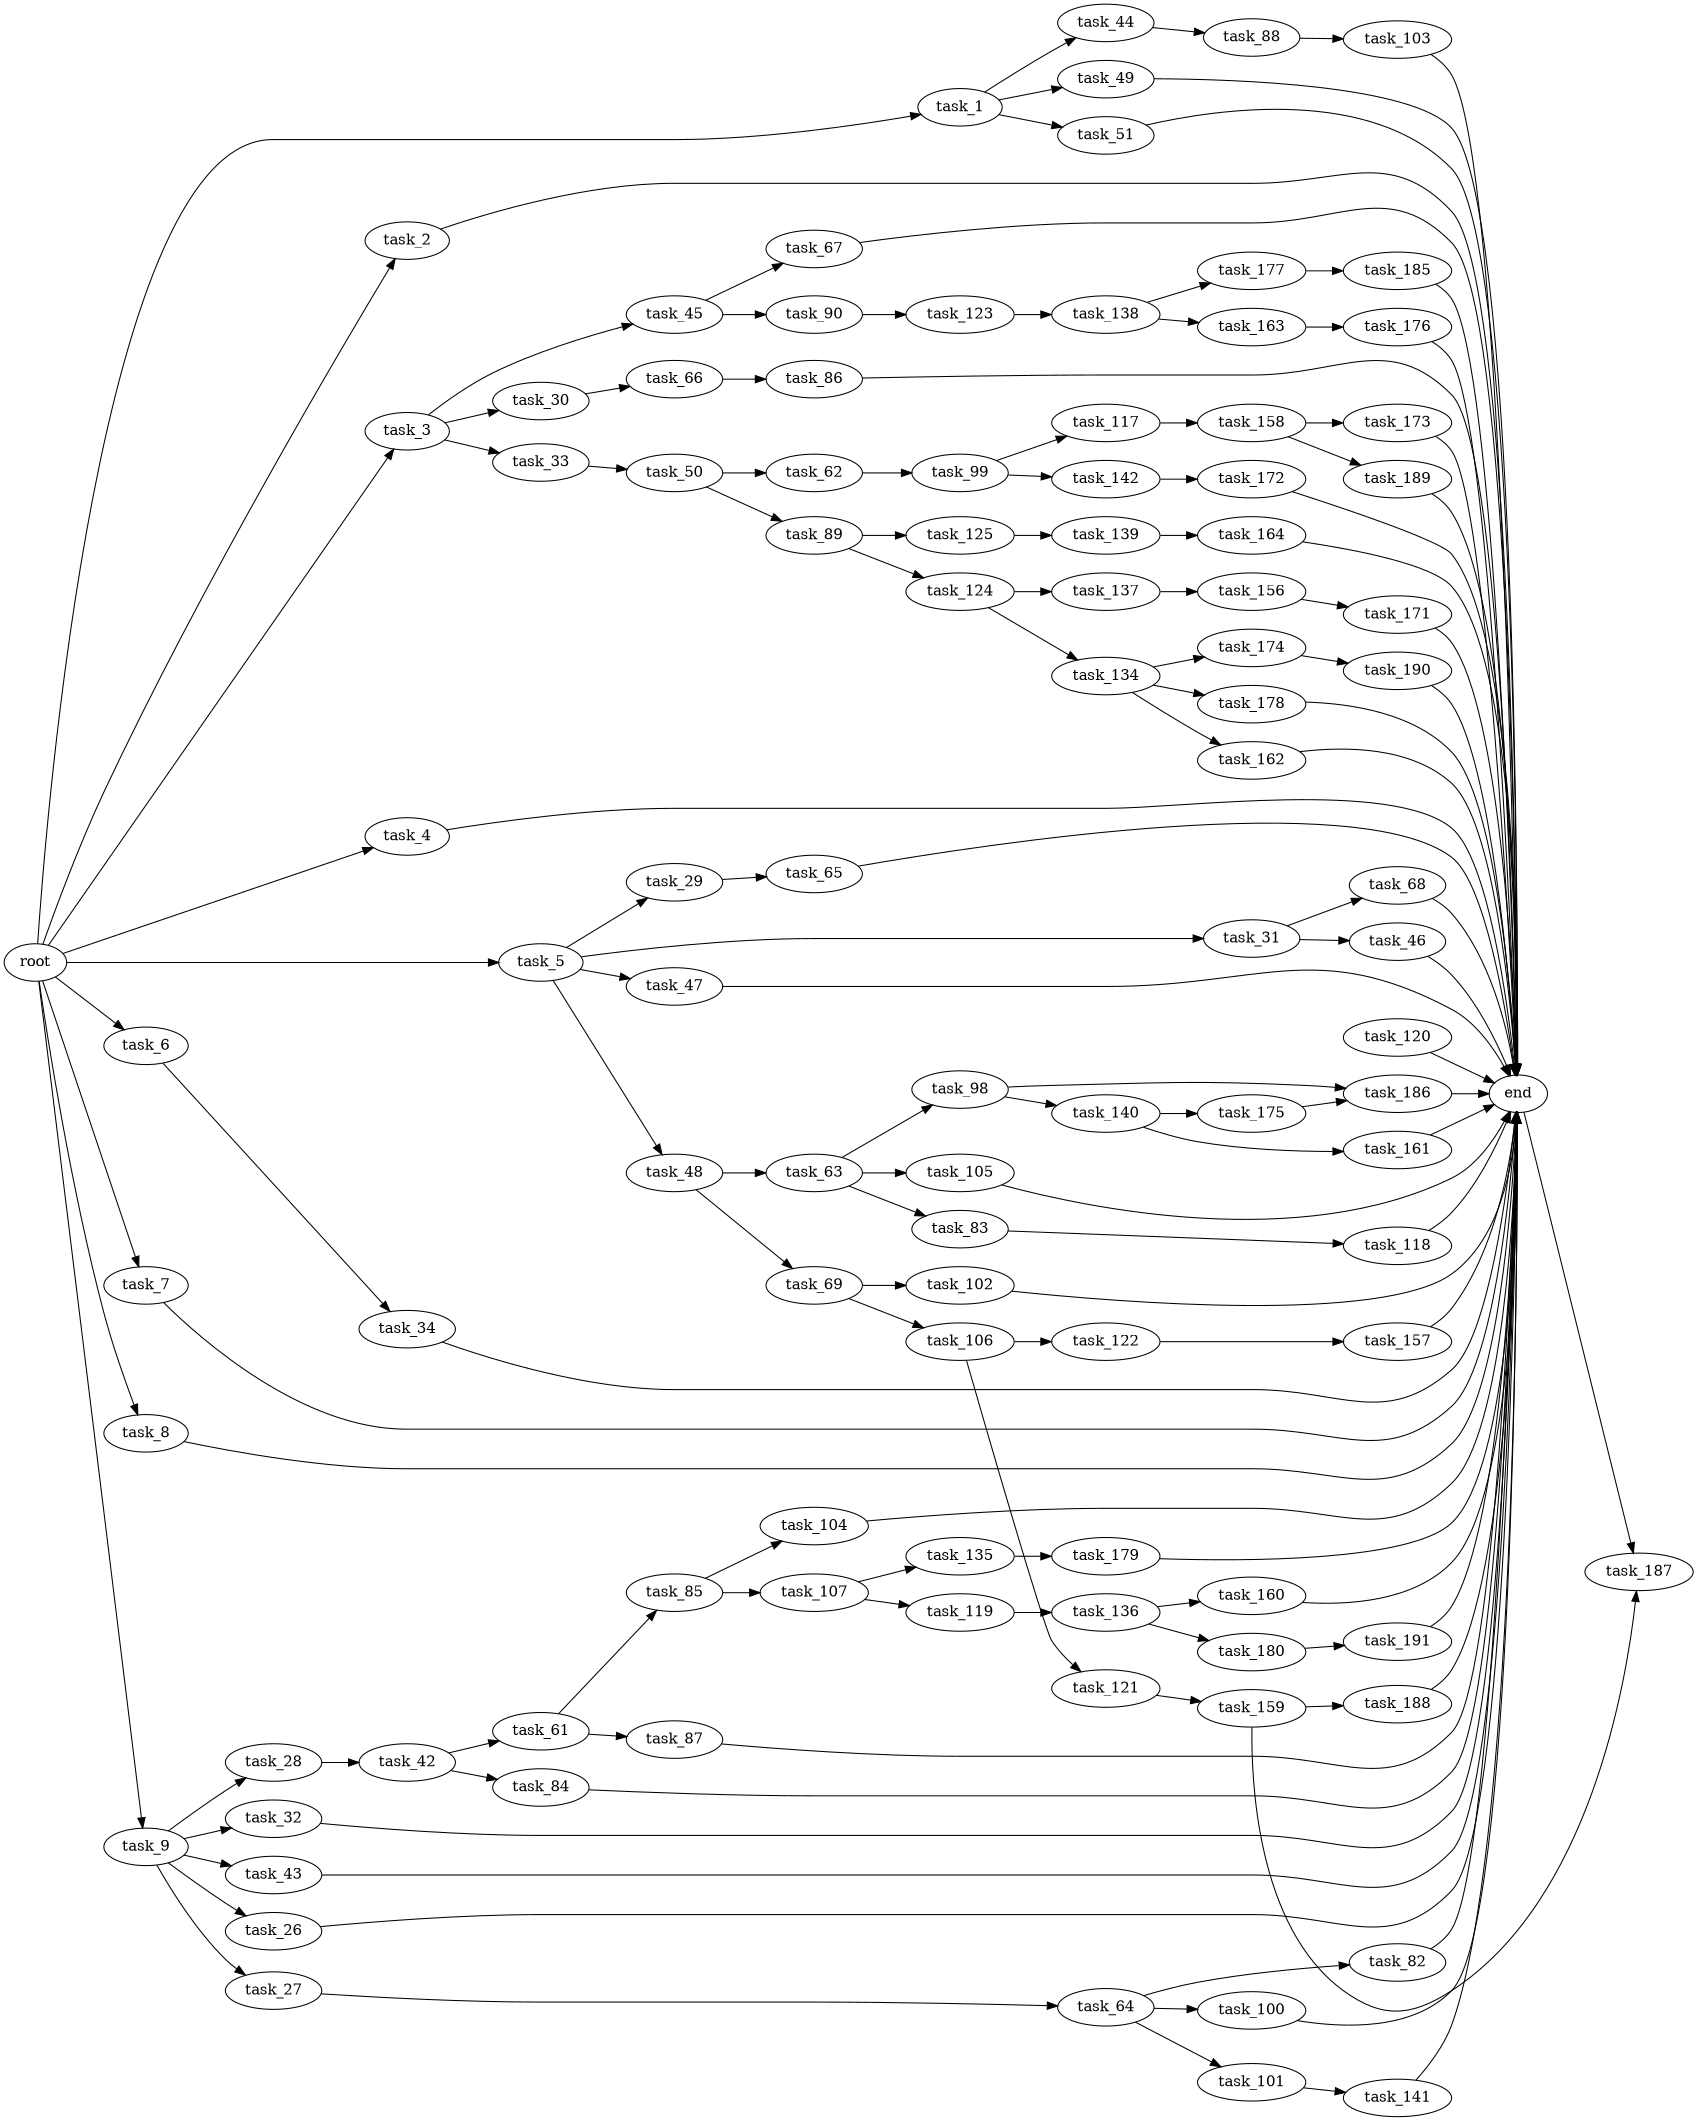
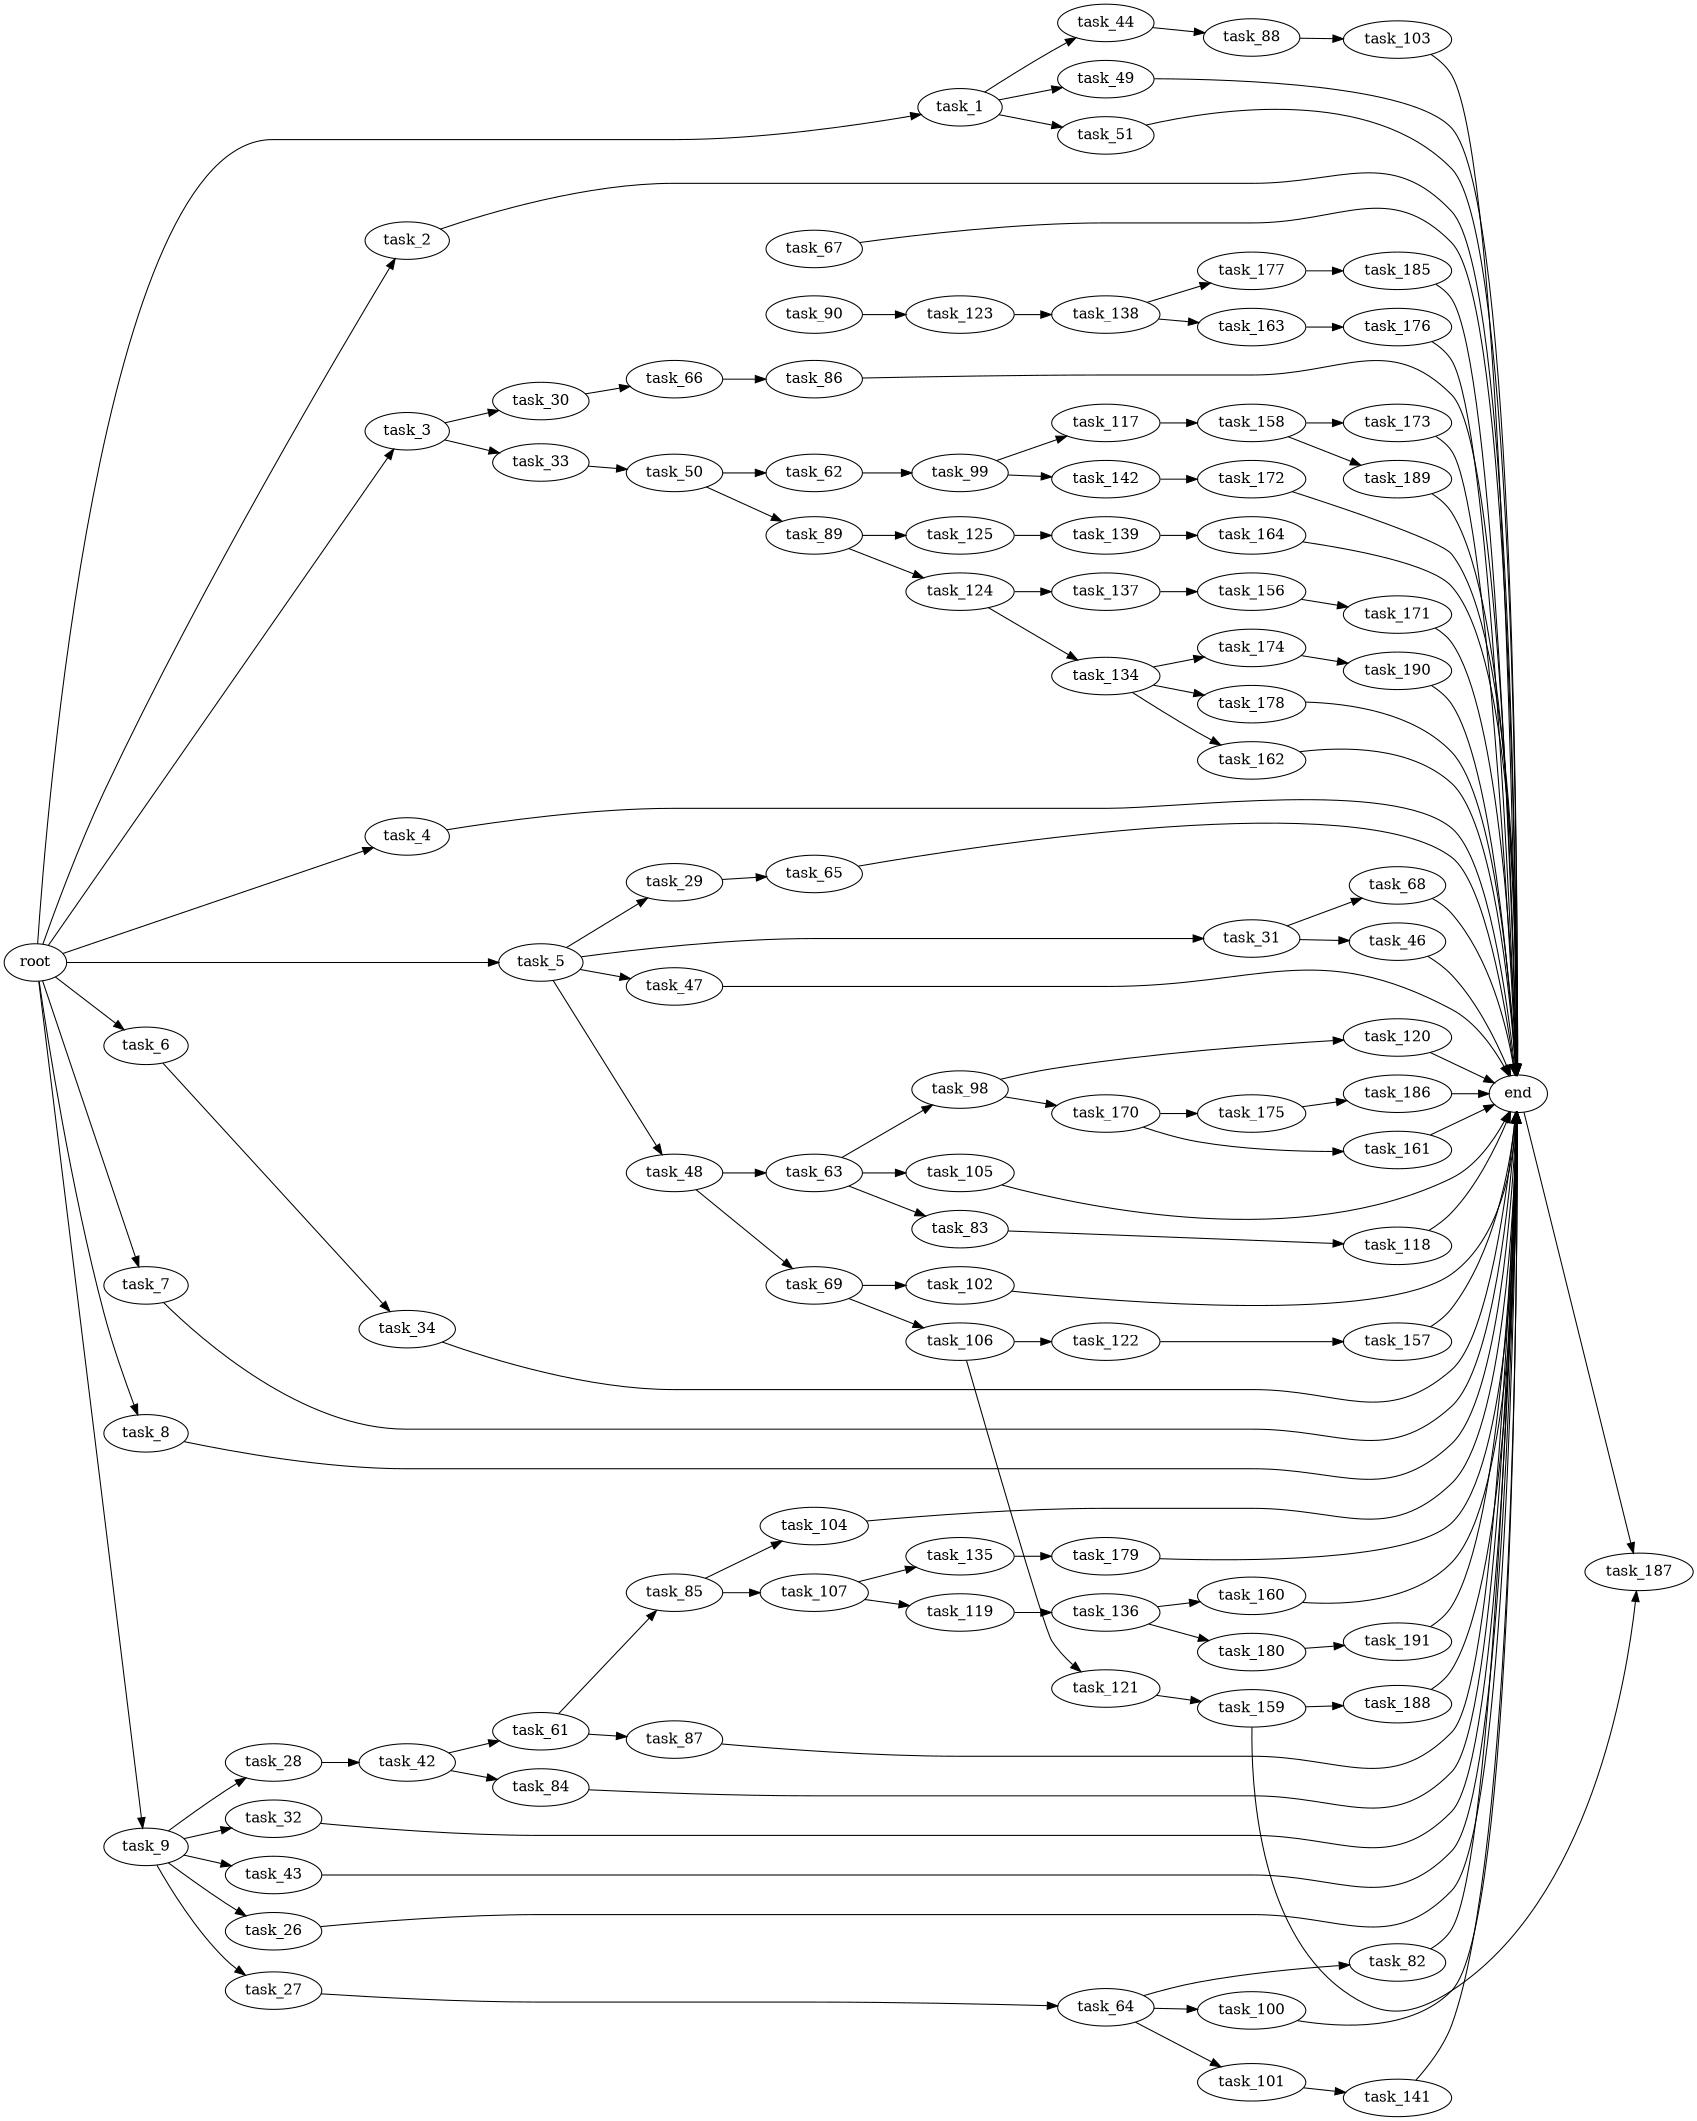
  digraph {
    rankdir=LR
    root
    task_1
    task_2
    task_3
    task_4
    task_5
    task_6
    task_7
    task_8
    task_9
    task_44
    task_49
    task_51
    end
    task_30
    task_33
-   task_45
    task_29
    task_31
    task_47
    task_48
    task_34
    task_26
    task_27
    task_28
    task_32
    task_43
    task_88
    task_187
    task_66
    task_50
    task_67
    task_90
    task_65
    task_46
    task_68
    task_63
    task_69
    task_64
    task_42
    task_82
    task_100
    task_101
    task_61
    task_84
    task_86
    task_62
    task_89
    task_85
    task_87
    task_103
    task_123
    task_83
    task_98
    task_105
    task_102
    task_106
    task_99
    task_124
    task_125
    task_104
    task_107
    task_117
    task_142
    task_118
    task_120
-   task_140
+   task_140 [label=task_170]
    task_141
    task_121
    task_122
    task_119
    task_135
    task_134
    task_137
    task_139
    task_138
    task_161
    task_175
    task_158
    task_172
    task_159
    task_157
    task_136
    task_179
    task_173
    task_189
    task_160
    task_180
    task_188
    task_163
    task_177
    task_162
    task_174
    task_178
    task_156
    task_164
    task_190
    task_191
    task_171
    task_176
    task_185
    task_186
    root -> task_1
    root -> task_2
    root -> task_3
    root -> task_4
    root -> task_5
    root -> task_6
    root -> task_7
    root -> task_8
    root -> task_9
    task_1 -> task_44
    task_1 -> task_49
    task_1 -> task_51
    task_2 -> end
    task_3 -> task_30
    task_3 -> task_33
-   task_3 -> task_45
    task_4 -> end
    task_5 -> task_29
    task_5 -> task_31
    task_5 -> task_47
    task_5 -> task_48
    task_6 -> task_34
    task_7 -> end
    task_8 -> end
    task_9 -> task_26
    task_9 -> task_27
    task_9 -> task_28
    task_9 -> task_32
    task_9 -> task_43
    task_44 -> task_88
    task_49 -> end
    task_51 -> end
    end -> task_187
    task_30 -> task_66
    task_33 -> task_50
-   task_45 -> task_67
-   task_45 -> task_90
    task_29 -> task_65
    task_31 -> task_46
    task_31 -> task_68
    task_47 -> end
    task_48 -> task_63
    task_48 -> task_69
    task_34 -> end
    task_26 -> end
    task_27 -> task_64
    task_28 -> task_42
    task_32 -> end
    task_43 -> end
    task_88 -> task_103
    task_66 -> task_86
    task_50 -> task_62
    task_50 -> task_89
    task_67 -> end
    task_90 -> task_123
    task_65 -> end
    task_46 -> end
    task_68 -> end
    task_63 -> task_83
    task_63 -> task_98
    task_63 -> task_105
    task_69 -> task_102
    task_69 -> task_106
    task_64 -> task_82
    task_64 -> task_100
    task_64 -> task_101
    task_42 -> task_61
    task_42 -> task_84
    task_82 -> end
    task_100 -> end
    task_101 -> task_141
    task_61 -> task_85
    task_61 -> task_87
    task_84 -> end
    task_86 -> end
    task_62 -> task_99
    task_89 -> task_124
    task_89 -> task_125
    task_85 -> task_104
    task_85 -> task_107
    task_87 -> end
    task_103 -> end
    task_123 -> task_138
    task_83 -> task_118
-   task_98 -> task_186
+   task_98 -> task_120
    task_98 -> task_140
    task_105 -> end
    task_102 -> end
    task_106 -> task_121
    task_106 -> task_122
    task_99 -> task_117
    task_99 -> task_142
    task_124 -> task_134
    task_124 -> task_137
    task_125 -> task_139
    task_104 -> end
    task_107 -> task_119
    task_107 -> task_135
    task_117 -> task_158
    task_142 -> task_172
    task_118 -> end
    task_120 -> end
    task_140 -> task_161
    task_140 -> task_175
    task_141 -> end
    task_121 -> task_159
    task_122 -> task_157
    task_119 -> task_136
    task_135 -> task_179
    task_134 -> task_162
    task_134 -> task_174
    task_134 -> task_178
    task_137 -> task_156
    task_139 -> task_164
    task_138 -> task_163
    task_138 -> task_177
    task_161 -> end
    task_175 -> task_186
    task_158 -> task_173
    task_158 -> task_189
    task_172 -> end
    task_159 -> task_187
    task_159 -> task_188
    task_157 -> end
    task_136 -> task_160
    task_136 -> task_180
    task_179 -> end
    task_173 -> end
    task_189 -> end
    task_160 -> end
    task_180 -> task_191
    task_188 -> end
    task_163 -> task_176
    task_177 -> task_185
    task_162 -> end
    task_174 -> task_190
    task_178 -> end
    task_156 -> task_171
    task_164 -> end
    task_190 -> end
    task_191 -> end
    task_171 -> end
    task_176 -> end
    task_185 -> end
    task_186 -> end
  }
